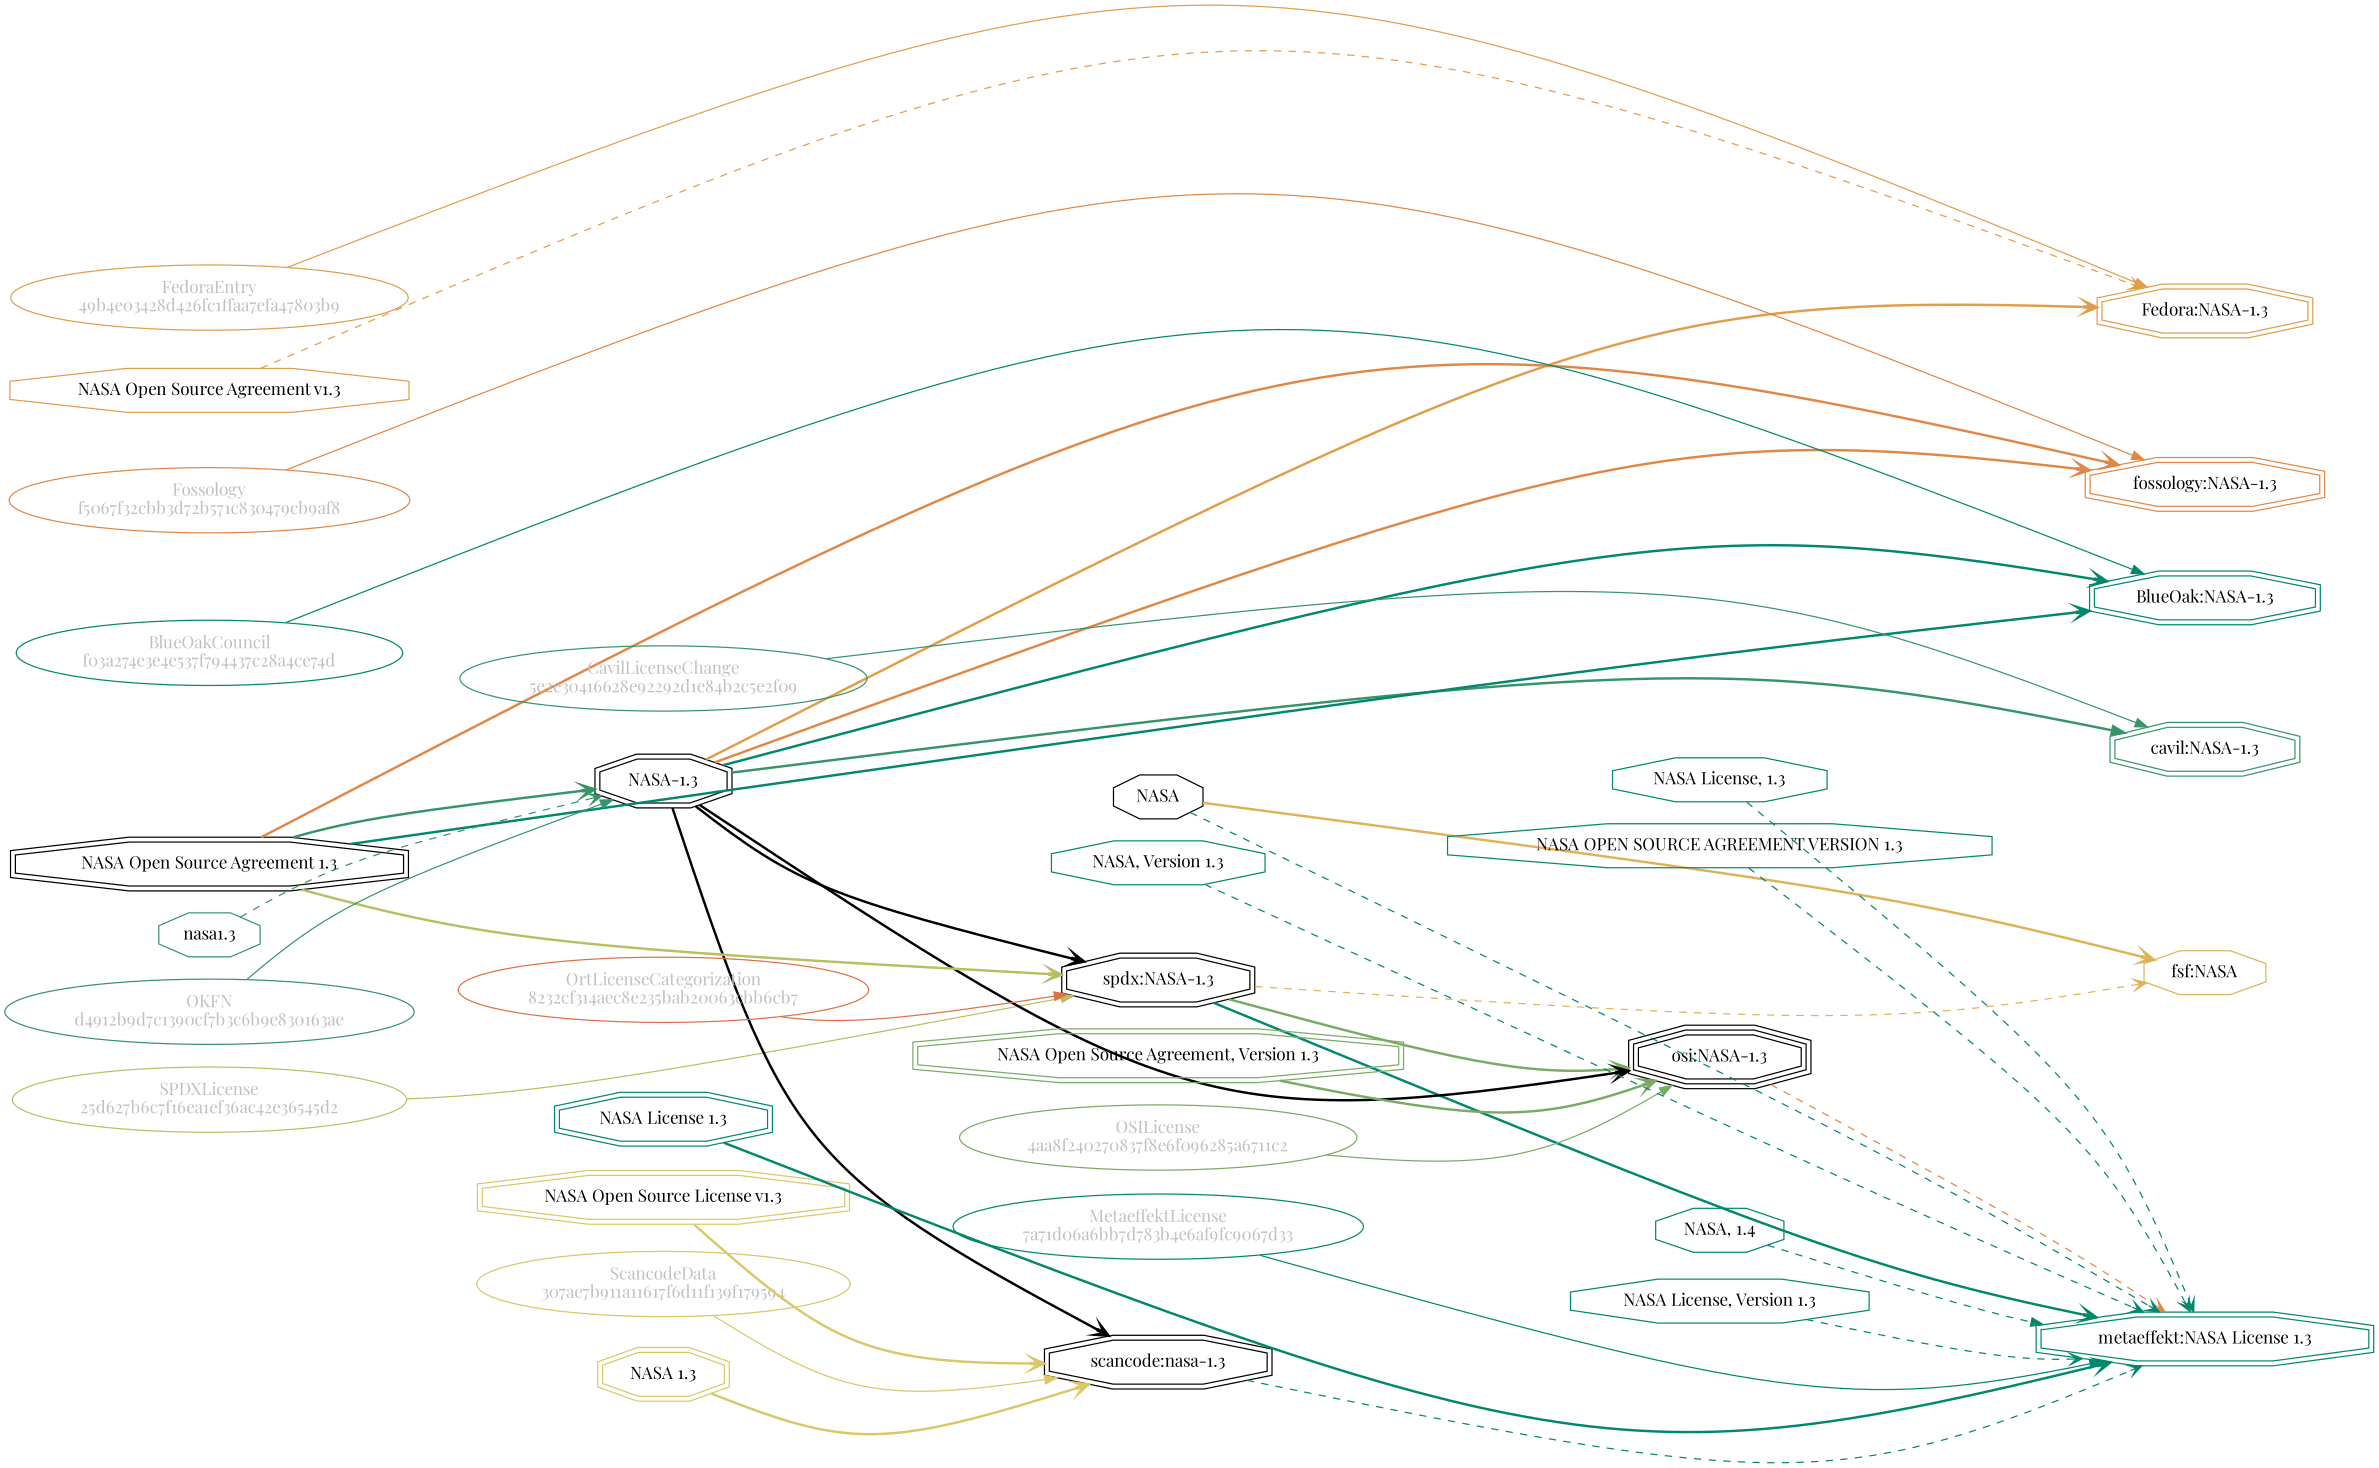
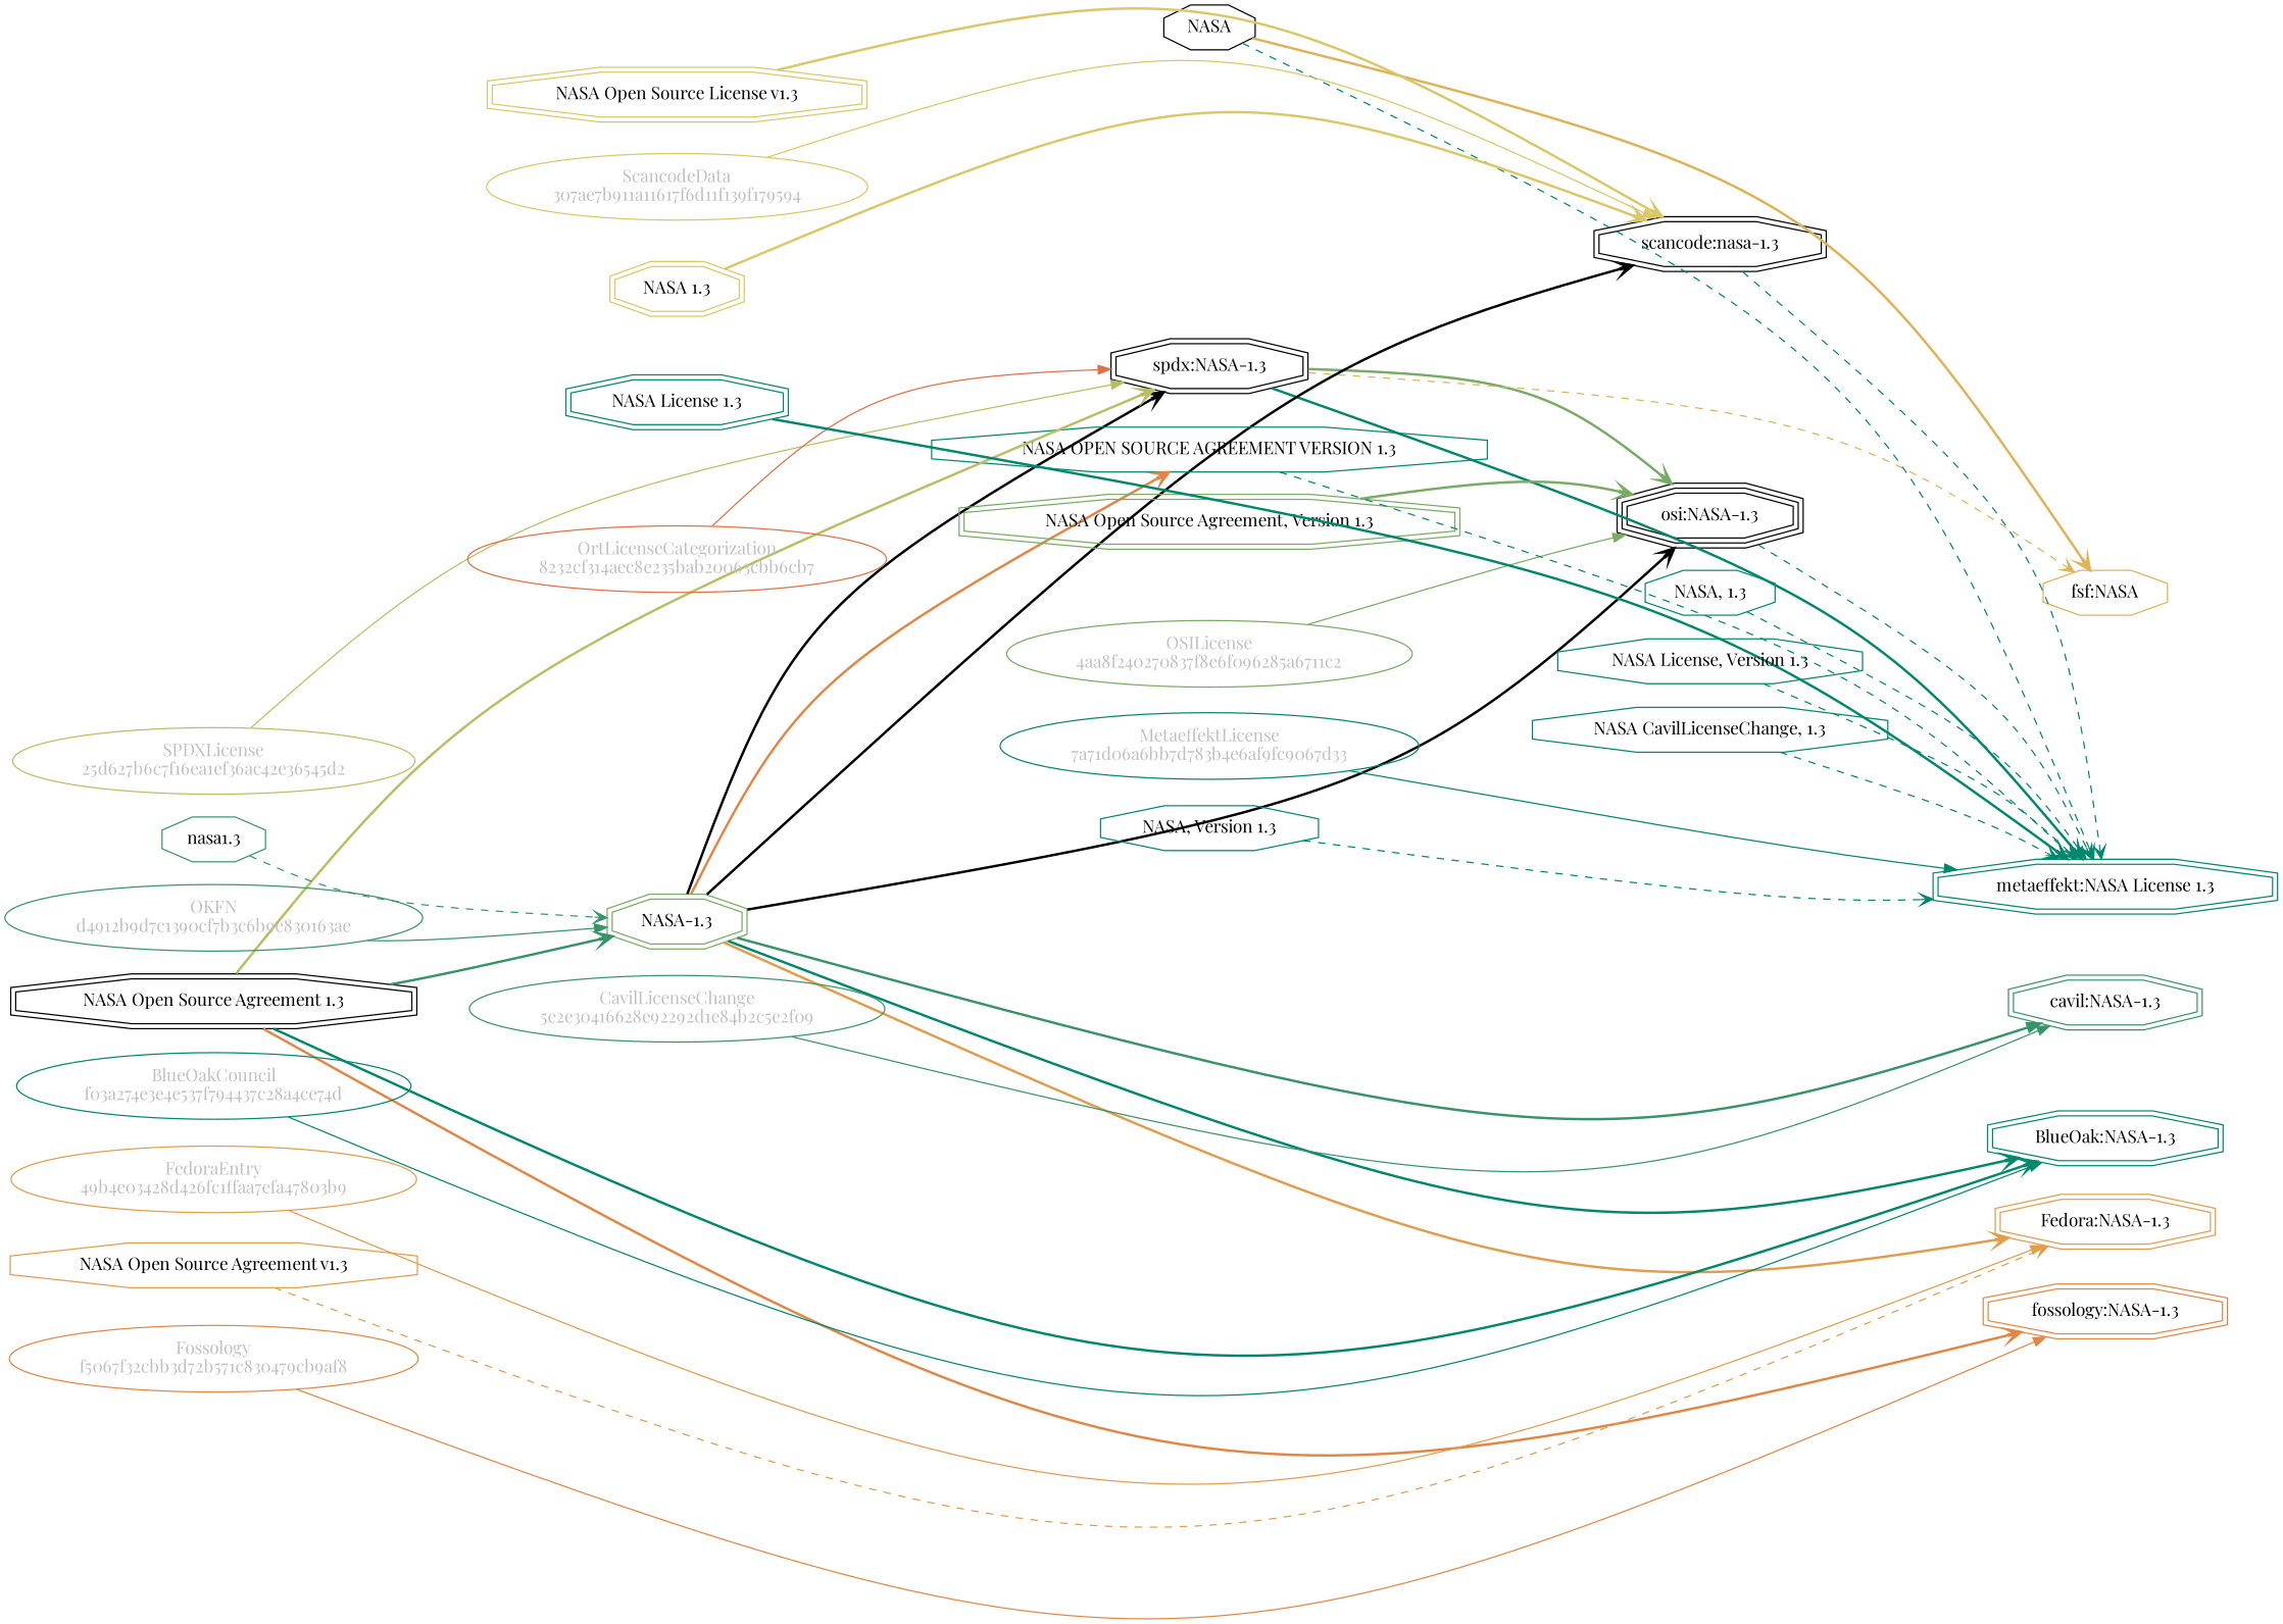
  strict digraph {
    fontname="Playfair Display"
    rankdir=LR
    splines=curved
    node [color="#00876c" fontname="Playfair Display" shape=doubleoctagon]
    edge [color="#00876c" fontname="Playfair Display" weight=0.5 arrowhead=vee style=bold]
    n1 [color="#b8bf62" fillcolor="beige;1" fontcolor=gray label="SPDXLicense\n25d627b6c7f16ea1ef36ac42e36545d2" shape=ellipse]
    n2 [label="spdx:NASA-1.3" color=""]
    n3 [label="osi:NASA-1.3" shape=tripleoctagon color=""]
    n4 [color="#deb256" label="fsf:NASA" shape=octagon]
    n5 [label="metaeffekt:NASA License 1.3"]
    n6 [color="#e09d4b" label="Fedora:NASA-1.3"]
-   n7 [label="NASA-1.3" color=""]
+   n7 [label="NASA-1.3" color="#78ab63"]
    n8 [label="BlueOak:NASA-1.3"]
    n9 [label="scancode:nasa-1.3" color=""]
    n10 [color="#e18745" label="fossology:NASA-1.3"]
    n11 [color="#379469" label="cavil:NASA-1.3"]
    n12 [label="NASA Open Source Agreement 1.3" color=""]
    n13 [color="#78ab63" fillcolor="beige;1" fontcolor=gray label="OSILicense\n4aa8f240270837f8e6f096285a6711c2" shape=ellipse]
    n14 [color="#78ab63" label="NASA Open Source Agreement, Version 1.3"]
    n15 [color="#e09d4b" fillcolor="beige;1" fontcolor=gray label="FedoraEntry\n49b4e03428d426fc1ffaa7efa47803b9" shape=ellipse]
    n16 [color="#e09d4b" label="NASA Open Source Agreement v1.3" shape=octagon]
    n17 [fillcolor="beige;1" fontcolor=gray label="BlueOakCouncil\nf03a274e3e4e537f794437c28a4ce74d" shape=ellipse]
    n18 [label=NASA shape=octagon color=""]
    n19 [color="#dac767" fillcolor="beige;1" fontcolor=gray label="ScancodeData\n307ae7b911a11617f6d11f139f179594" shape=ellipse]
    n20 [color="#dac767" label="NASA 1.3"]
    n21 [color="#dac767" label="NASA Open Source License v1.3"]
    n22 [color="#e18745" fillcolor="beige;1" fontcolor=gray label="Fossology\nf5067f32cbb3d72b571c830479cb9af8" shape=ellipse]
    n23 [color="#379469" fillcolor="beige;1" fontcolor=gray label="OKFN\nd4912b9d7c1390cf7b3c6b9e830163ae" shape=ellipse]
    n24 [color="#379469" label="nasa1.3" shape=octagon]
    n25 [color="#e06f45" fillcolor="beige;1" fontcolor=gray label="OrtLicenseCategorization\n8232cf314aec8e235bab20063cbb6cb7" shape=ellipse]
    n26 [color="#379469" fillcolor="beige;1" fontcolor=gray label="CavilLicenseChange\n5e2e30416628e92292d1e84b2c5e2f09" shape=ellipse]
    n27 [fillcolor="beige;1" fontcolor=gray label="MetaeffektLicense\n7a71d06a6bb7d783b4e6af9fc9067d33" shape=ellipse]
    n28 [label="NASA License 1.3"]
    n29 [label="NASA, Version 1.3" shape=octagon]
-   n30 [label="NASA, 1.4" shape=octagon]
+   n30 [label="NASA, 1.3" shape=octagon]
    n31 [label="NASA License, Version 1.3" shape=octagon]
-   n32 [label="NASA License, 1.3" shape=octagon]
+   n32 [label="NASA CavilLicenseChange, 1.3" shape=octagon]
    n33 [label="NASA OPEN SOURCE AGREEMENT VERSION 1.3" shape=octagon]
    n1 -> n2 [color="#b8bf62" arrowhead="" style=""]
    n2 -> n3 [color="#78ab63" weight=0.7]
    n2 -> n4 [color="#deb256" style=dashed]
    n2 -> n5 [weight=0.7]
-   n3 -> n5 [color="#e18745" style=dashed]
+   n3 -> n5 [style=dashed]
    n7 -> n2 [weight=0.7 color=""]
    n7 -> n3 [weight=0.7 color=""]
    n7 -> n6 [color="#e09d4b" weight=0.7]
    n7 -> n8 [weight=0.7]
    n7 -> n9 [weight=0.7 color=""]
-   n7 -> n10 [color="#e18745" weight=0.7]
+   n7 -> n33 [color="#e18745" weight=0.7]
    n7 -> n11 [arrowhead=normal color="#379469" weight=0.7]
    n9 -> n5 [style=dashed]
    n12 -> n2 [color="#b8bf62" weight=0.7]
    n12 -> n7 [color="#379469" weight=0.7]
    n12 -> n8 [weight=0.7]
    n12 -> n10 [color="#e18745" weight=0.7]
    n13 -> n3 [color="#78ab63" arrowhead="" style=""]
    n14 -> n3 [color="#78ab63" weight=0.7]
    n15 -> n6 [color="#e09d4b" arrowhead="" style=""]
    n16 -> n6 [color="#e09d4b" style=dashed]
    n17 -> n8 [arrowhead="" style=""]
    n18 -> n4 [color="#deb256" weight=0.7]
    n18 -> n5 [style=dashed]
    n19 -> n9 [color="#dac767" arrowhead="" style=""]
    n20 -> n9 [color="#dac767" weight=0.7]
    n21 -> n9 [color="#dac767" weight=0.7]
    n22 -> n10 [color="#e18745" arrowhead="" style=""]
    n23 -> n7 [color="#379469" arrowhead="" style=""]
    n24 -> n7 [color="#379469" style=dashed]
    n25 -> n2 [color="#e06f45" arrowhead="" style=""]
    n26 -> n11 [color="#379469" arrowhead="" style=""]
    n27 -> n5 [arrowhead="" style=""]
    n28 -> n5 [weight=0.7]
    n29 -> n5 [style=dashed]
    n30 -> n5 [arrowhead=normal style=dashed]
    n31 -> n5 [style=dashed]
    n32 -> n5 [style=dashed]
    n33 -> n5 [style=dashed]
  }
